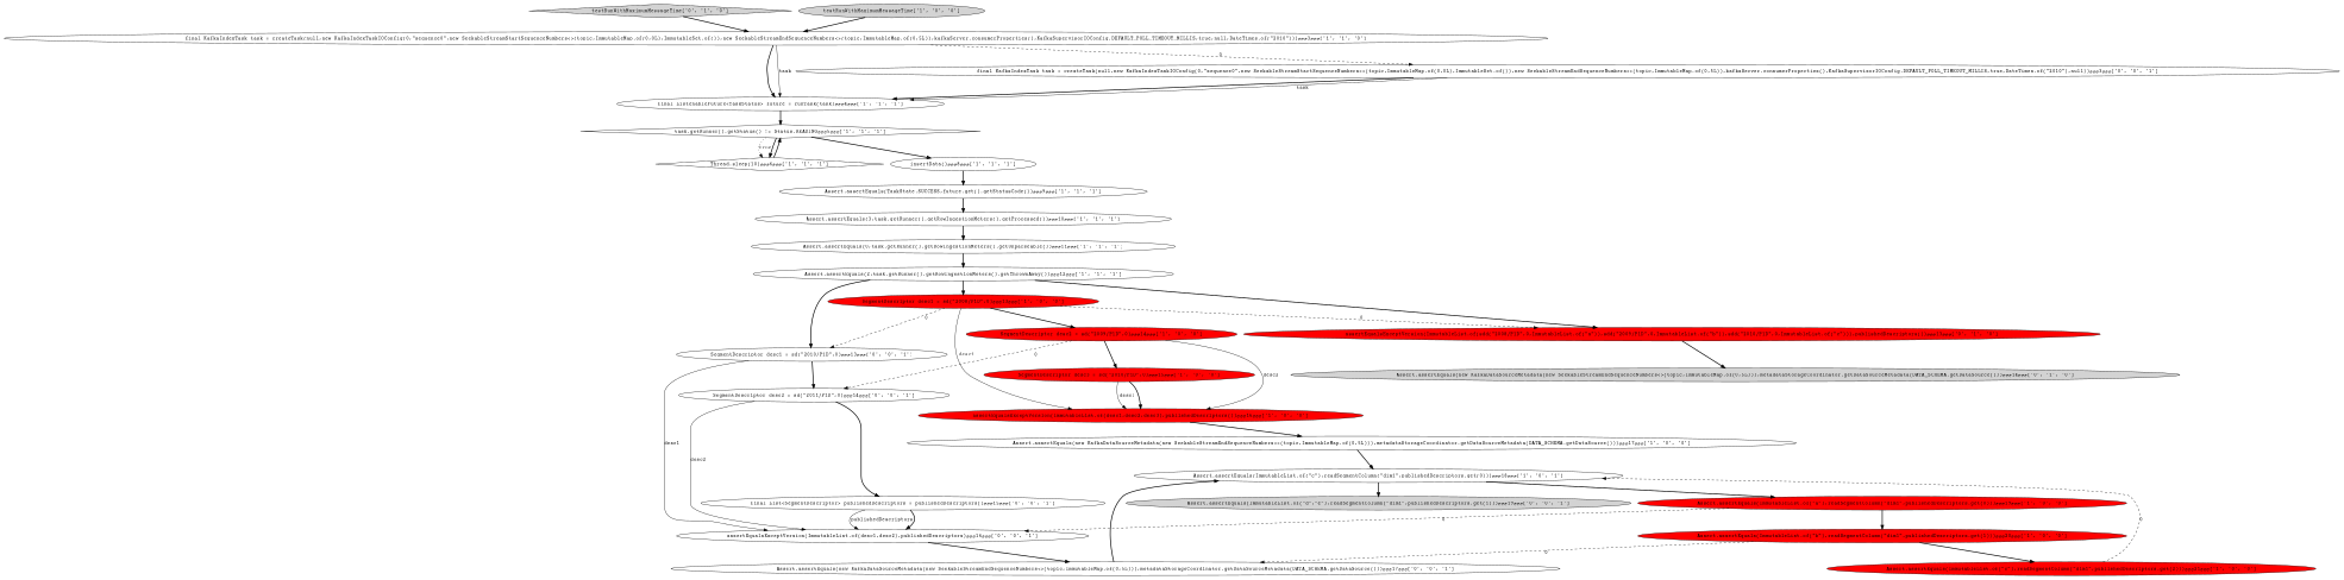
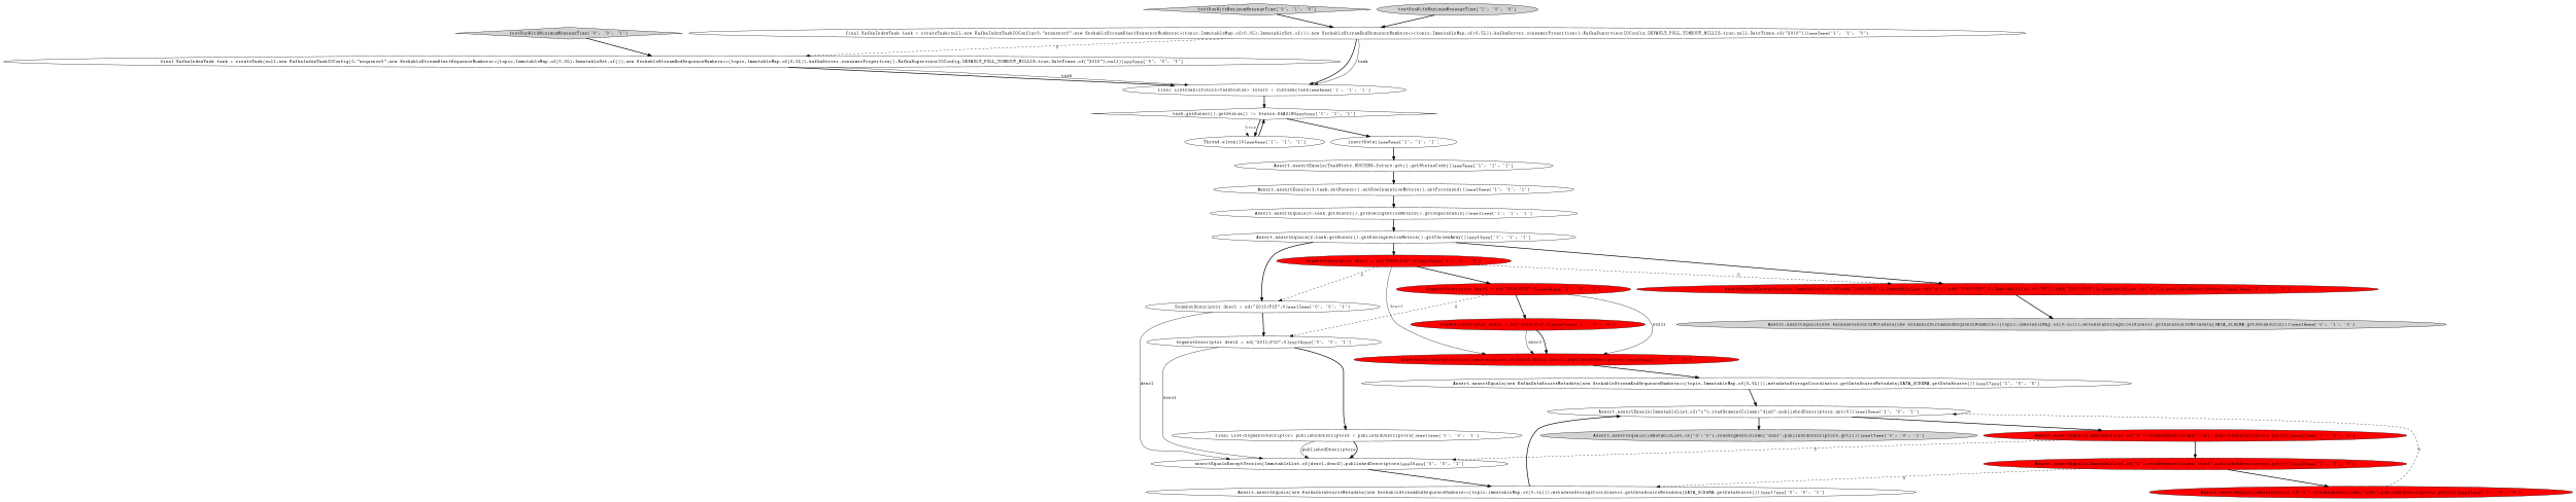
  digraph {
    fontname="Courier Prime"
    node [fillcolor=white fontname="Courier Prime" shape=ellipse style=filled]
    edge [fontname="Courier Prime" style=bold]
    n1 [fillcolor=red label="SegmentDescriptor desc3 = sd(\"2010/P1D\",0)@@@15@@@['1', '0', '0']"]
    n2 [fillcolor=red label="assertEqualsExceptVersion(ImmutableList.of(desc1,desc2,desc3),publishedDescriptors())@@@16@@@['1', '0', '0']"]
    n3 [label="Assert.assertEquals(new KafkaDataSourceMetadata(new SeekableStreamEndSequenceNumbers<>(topic,ImmutableMap.of(0,5L))),metadataStorageCoordinator.getDataSourceMetadata(DATA_SCHEMA.getDataSource()))@@@17@@@['1', '0', '0']"]
    n4 [fillcolor=red label="SegmentDescriptor desc2 = sd(\"2009/P1D\",0)@@@14@@@['1', '0', '0']"]
    n5 [label="SegmentDescriptor desc2 = sd(\"2011/P1D\",0)@@@14@@@['0', '0', '1']"]
    n6 [label="assertEqualsExceptVersion(ImmutableList.of(desc1,desc2),publishedDescriptors)@@@16@@@['0', '0', '1']"]
    n7 [label="final List<SegmentDescriptor> publishedDescriptors = publishedDescriptors()@@@15@@@['0', '0', '1']"]
    n8 [label="final ListenableFuture<TaskStatus> future = runTask(task)@@@4@@@['1', '1', '1']"]
    n9 [label="task.getRunner().getStatus() != Status.READING@@@5@@@['1', '1', '1']" shape=diamond]
-   n10 [label="Thread.sleep(10)@@@6@@@['1', '1', '1']" shape=diamond]
+   n10 [label="Thread.sleep(10)@@@6@@@['1', '1', '1']"]
    n11 [label="insertData()@@@8@@@['1', '1', '1']"]
    n12 [label="SegmentDescriptor desc1 = sd(\"2010/P1D\",0)@@@13@@@['0', '0', '1']"]
    n13 [label="Assert.assertEquals(new KafkaDataSourceMetadata(new SeekableStreamEndSequenceNumbers<>(topic,ImmutableMap.of(0,5L))),metadataStorageCoordinator.getDataSourceMetadata(DATA_SCHEMA.getDataSource()))@@@17@@@['0', '0', '1']"]
    n14 [fillcolor=lightgray label="Assert.assertEquals(new KafkaDataSourceMetadata(new SeekableStreamEndSequenceNumbers<>(topic,ImmutableMap.of(0,5L))),metadataStorageCoordinator.getDataSourceMetadata(DATA_SCHEMA.getDataSource()))@@@14@@@['0', '1', '0']"]
    n15 [fillcolor=red label="Assert.assertEquals(ImmutableList.of(\"b\"),readSegmentColumn(\"dim1\",publishedDescriptors.get(1)))@@@20@@@['1', '0', '0']"]
    n16 [fillcolor=red label="Assert.assertEquals(ImmutableList.of(\"c\"),readSegmentColumn(\"dim1\",publishedDescriptors.get(2)))@@@21@@@['1', '0', '0']"]
    n17 [label="Assert.assertEquals(ImmutableList.of(\"c\"),readSegmentColumn(\"dim1\",publishedDescriptors.get(0)))@@@18@@@['1', '0', '1']"]
    n18 [label="Assert.assertEquals(3,task.getRunner().getRowIngestionMeters().getProcessed())@@@10@@@['1', '1', '1']"]
    n19 [label="Assert.assertEquals(0,task.getRunner().getRowIngestionMeters().getUnparseable())@@@11@@@['1', '1', '1']"]
    n20 [label="Assert.assertEquals(2,task.getRunner().getRowIngestionMeters().getThrownAway())@@@12@@@['1', '1', '1']"]
    n21 [fillcolor=lightgray label="Assert.assertEquals(ImmutableList.of(\"d\",\"e\"),readSegmentColumn(\"dim1\",publishedDescriptors.get(1)))@@@19@@@['0', '0', '1']"]
    n22 [fillcolor=red label="Assert.assertEquals(ImmutableList.of(\"a\"),readSegmentColumn(\"dim1\",publishedDescriptors.get(0)))@@@19@@@['1', '0', '0']"]
    n23 [label="final KafkaIndexTask task = createTask(null,new KafkaIndexTaskIOConfig(0,\"sequence0\",new SeekableStreamStartSequenceNumbers<>(topic,ImmutableMap.of(0,0L),ImmutableSet.of()),new SeekableStreamEndSequenceNumbers<>(topic,ImmutableMap.of(0,5L)),kafkaServer.consumerProperties(),KafkaSupervisorIOConfig.DEFAULT_POLL_TIMEOUT_MILLIS,true,DateTimes.of(\"2010\"),null))@@@3@@@['0', '0', '1']"]
    n24 [label="Assert.assertEquals(TaskState.SUCCESS,future.get().getStatusCode())@@@9@@@['1', '1', '1']"]
    n25 [label="final KafkaIndexTask task = createTask(null,new KafkaIndexTaskIOConfig(0,\"sequence0\",new SeekableStreamStartSequenceNumbers<>(topic,ImmutableMap.of(0,0L),ImmutableSet.of()),new SeekableStreamEndSequenceNumbers<>(topic,ImmutableMap.of(0,5L)),kafkaServer.consumerProperties(),KafkaSupervisorIOConfig.DEFAULT_POLL_TIMEOUT_MILLIS,true,null,DateTimes.of(\"2010\")))@@@3@@@['1', '1', '0']"]
    n26 [fillcolor=lightgray label="testRunWithMaximumMessageTime['0', '1', '0']" shape=diamond]
+   n27 [fillcolor=lightgray label="testRunWithMinimumMessageTime['0', '0', '1']" shape=diamond]
    n28 [fillcolor=red label="assertEqualsExceptVersion(ImmutableList.of(sdd(\"2008/P1D\",0,ImmutableList.of(\"a\")),sdd(\"2009/P1D\",0,ImmutableList.of(\"b\")),sdd(\"2010/P1D\",0,ImmutableList.of(\"c\"))),publishedDescriptors())@@@13@@@['0', '1', '0']"]
    n29 [fillcolor=red label="SegmentDescriptor desc1 = sd(\"2008/P1D\",0)@@@13@@@['1', '0', '0']"]
    n30 [fillcolor=lightgray label="testRunWithMaximumMessageTime['1', '0', '0']"]
    n1 -> n2 [label=desc3 style=solid]
    n1 -> n2
    n2 -> n3
    n3 -> n17
    n4 -> n1
    n4 -> n2 [label=desc2 style=solid]
    n4 -> n5 [label=0 style=dashed]
    n5 -> n6 [label=desc2 style=solid]
    n5 -> n7
    n6 -> n13
    n7 -> n6 [label=publishedDescriptors style=solid]
    n7 -> n6
    n8 -> n9
    n9 -> n10 [label=true style=dotted]
    n9 -> n10
    n9 -> n11
    n10 -> n9
    n11 -> n24
    n12 -> n5
    n12 -> n6 [label=desc1 style=solid]
    n13 -> n17
    n15 -> n13 [label=0 style=dashed]
    n15 -> n16
    n16 -> n17 [label=0 style=dashed]
    n17 -> n21
    n17 -> n22
    n18 -> n19
    n19 -> n20
    n20 -> n12
    n20 -> n28
    n20 -> n29
    n22 -> n6 [label=0 style=dashed]
    n22 -> n15
    n23 -> n8
    n23 -> n8 [label=task style=solid]
    n24 -> n18
    n25 -> n8
    n25 -> n8 [label=task style=solid]
    n25 -> n23 [label=0 style=dashed]
    n26 -> n25
+   n27 -> n23
    n28 -> n14
    n29 -> n2 [label=desc1 style=solid]
    n29 -> n4
    n29 -> n12 [label=0 style=dashed]
    n29 -> n28 [label=0 style=dashed]
    n30 -> n25
  }
